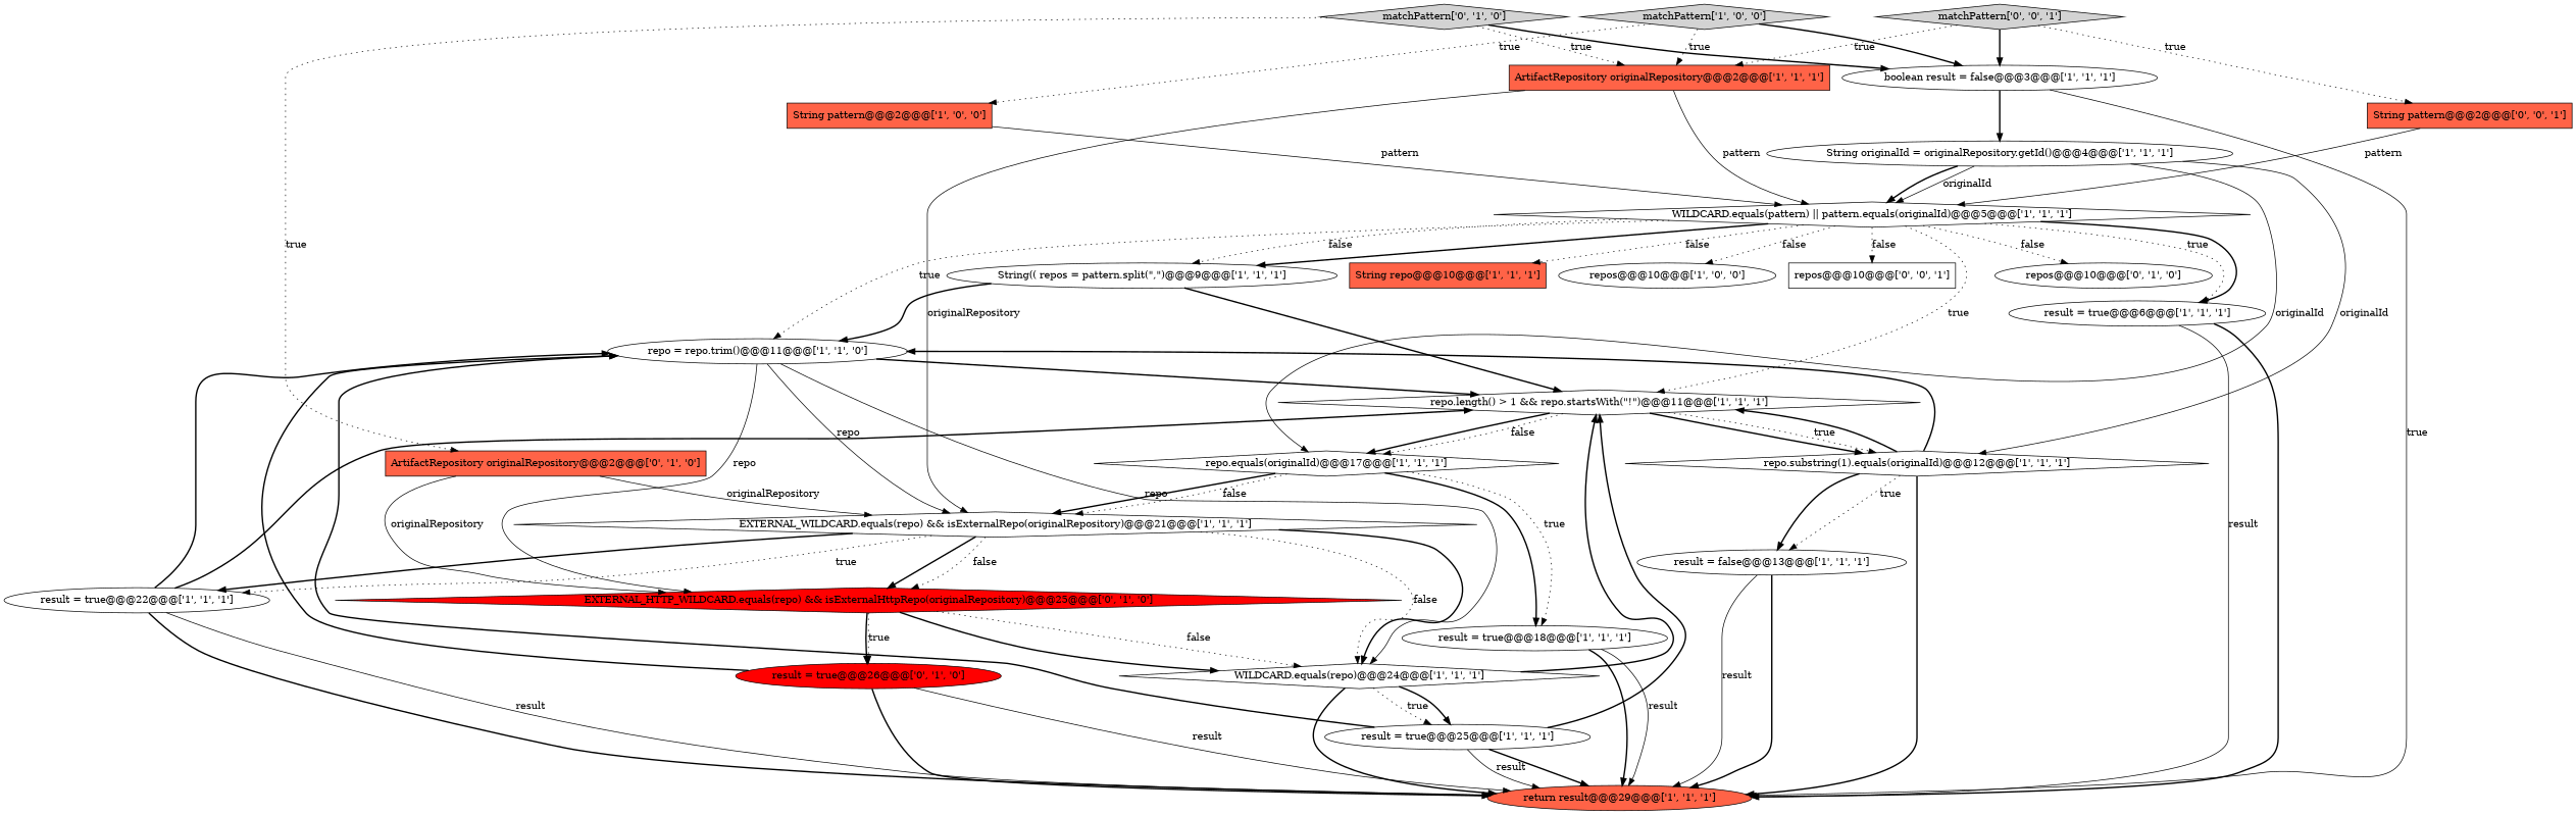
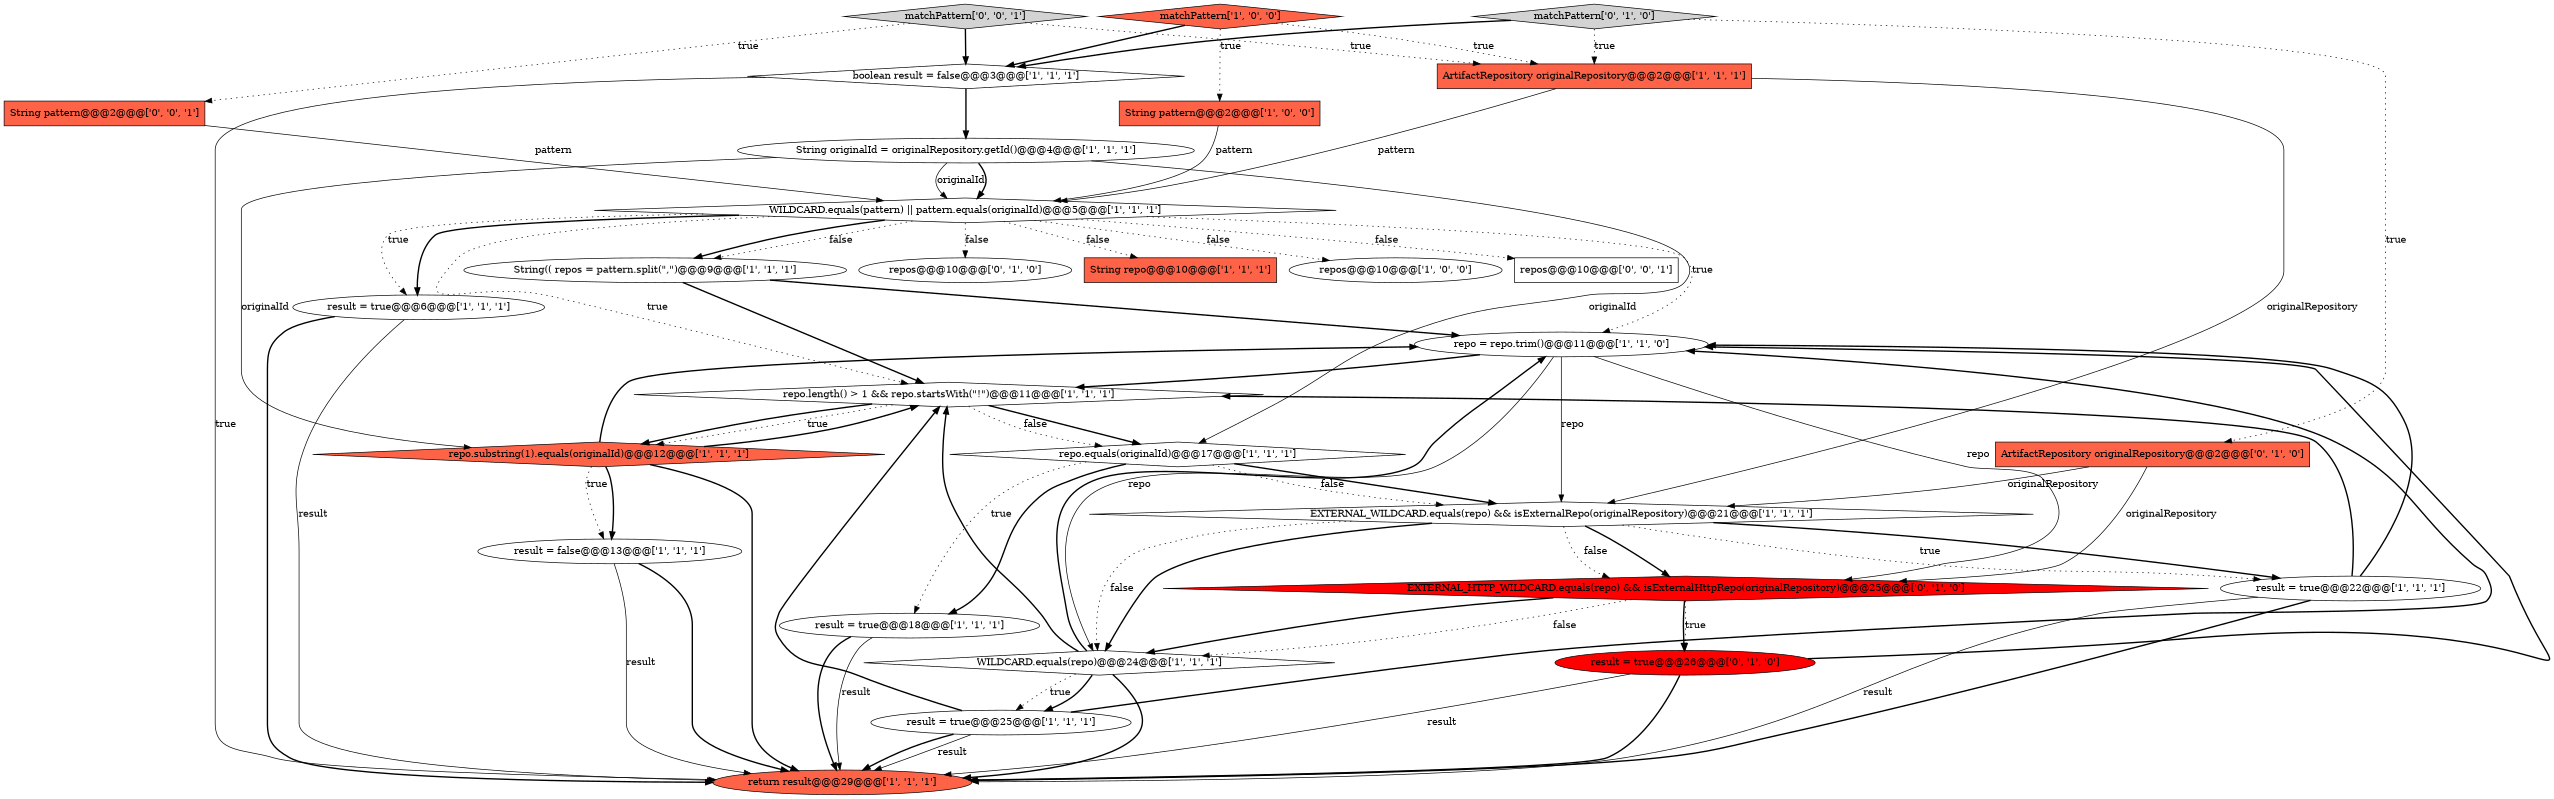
  digraph {
    node [fillcolor=white shape=ellipse style=filled]
    edge [style=bold]
    n1 [fillcolor=tomato label="String pattern@@@2@@@['1', '0', '0']" shape=box]
    n2 [label="WILDCARD.equals(pattern) || pattern.equals(originalId)@@@5@@@['1', '1', '1']" shape=diamond]
    n3 [label="repo = repo.trim()@@@11@@@['1', '1', '0']"]
    n4 [label="repo.length() > 1 && repo.startsWith(\"!\")@@@11@@@['1', '1', '1']" shape=diamond]
    n5 [label="repos@@@10@@@['0', '1', '0']"]
    n6 [label="String(( repos = pattern.split(\",\")@@@9@@@['1', '1', '1']"]
    n7 [fillcolor=tomato label="String repo@@@10@@@['1', '1', '1']" shape=box]
    n8 [label="result = true@@@6@@@['1', '1', '1']"]
    n9 [label="repos@@@10@@@['1', '0', '0']"]
    n10 [label="repos@@@10@@@['0', '0', '1']" shape=box]
    n11 [fillcolor=lightgray label="matchPattern['0', '0', '1']" shape=diamond]
    n12 [fillcolor=tomato label="String pattern@@@2@@@['0', '0', '1']" shape=box]
    n13 [fillcolor=tomato label="ArtifactRepository originalRepository@@@2@@@['1', '1', '1']" shape=box]
-   n14 [label="boolean result = false@@@3@@@['1', '1', '1']"]
+   n14 [label="boolean result = false@@@3@@@['1', '1', '1']" shape=diamond]
    n15 [label="EXTERNAL_WILDCARD.equals(repo) && isExternalRepo(originalRepository)@@@21@@@['1', '1', '1']" shape=diamond]
    n16 [fillcolor=tomato label="return result@@@29@@@['1', '1', '1']"]
    n17 [label="String originalId = originalRepository.getId()@@@4@@@['1', '1', '1']"]
    n18 [fillcolor=tomato label="ArtifactRepository originalRepository@@@2@@@['0', '1', '0']" shape=box]
    n19 [fillcolor=red label="EXTERNAL_HTTP_WILDCARD.equals(repo) && isExternalHttpRepo(originalRepository)@@@25@@@['0', '1', '0']" shape=diamond]
    n20 [label="WILDCARD.equals(repo)@@@24@@@['1', '1', '1']" shape=diamond]
    n21 [fillcolor=red label="result = true@@@26@@@['0', '1', '0']"]
    n22 [label="result = true@@@22@@@['1', '1', '1']"]
    n23 [label="result = true@@@25@@@['1', '1', '1']"]
    n24 [label="repo.equals(originalId)@@@17@@@['1', '1', '1']" shape=diamond]
-   n25 [label="repo.substring(1).equals(originalId)@@@12@@@['1', '1', '1']" shape=diamond]
+   n25 [fillcolor=tomato label="repo.substring(1).equals(originalId)@@@12@@@['1', '1', '1']" shape=diamond]
    n26 [label="result = true@@@18@@@['1', '1', '1']"]
    n27 [label="result = false@@@13@@@['1', '1', '1']"]
-   n28 [fillcolor=lightgray label="matchPattern['1', '0', '0']" shape=diamond]
+   n28 [fillcolor=tomato label="matchPattern['1', '0', '0']" shape=diamond]
    n29 [fillcolor=lightgray label="matchPattern['0', '1', '0']" shape=diamond]
    n1 -> n2 [label=pattern style=solid]
    n2 -> n3 [label=true style=dotted]
    n2 -> n4 [label=true style=dotted]
    n2 -> n5 [label=false style=dotted]
    n2 -> n6 [label=false style=dotted]
    n2 -> n6
    n2 -> n7 [label=false style=dotted]
    n2 -> n8 [label=true style=dotted]
    n2 -> n8
    n2 -> n9 [label=false style=dotted]
    n2 -> n10 [label=false style=dotted]
    n3 -> n4
    n3 -> n15 [label=repo style=solid]
    n3 -> n19 [label=repo style=solid]
    n3 -> n20 [label=repo style=solid]
    n4 -> n24
    n4 -> n24 [label=false style=dotted]
    n4 -> n25
    n4 -> n25 [label=true style=dotted]
    n6 -> n3
    n6 -> n4
    n8 -> n16
    n8 -> n16 [label=result style=solid]
    n11 -> n12 [label=true style=dotted]
    n11 -> n13 [label=true style=dotted]
    n11 -> n14
    n12 -> n2 [label=pattern style=solid]
    n13 -> n2 [label=pattern style=solid]
    n13 -> n15 [label=originalRepository style=solid]
    n14 -> n16 [label=true style=solid]
    n14 -> n17
    n15 -> n19
    n15 -> n19 [label=false style=dotted]
    n15 -> n20
    n15 -> n20 [label=false style=dotted]
    n15 -> n22 [label=true style=dotted]
    n15 -> n22
    n17 -> n2 [label=originalId style=solid]
    n17 -> n2
    n17 -> n24 [label=originalId style=solid]
    n17 -> n25 [label=originalId style=solid]
    n18 -> n15 [label=originalRepository style=solid]
    n18 -> n19 [label=originalRepository style=solid]
    n19 -> n20 [label=false style=dotted]
    n19 -> n20
    n19 -> n21 [label=true style=dotted]
    n19 -> n21
+   n20 -> n3
    n20 -> n4
    n20 -> n16
    n20 -> n23 [label=true style=dotted]
    n20 -> n23
    n21 -> n3
    n21 -> n16
    n21 -> n16 [label=result style=solid]
    n22 -> n3
    n22 -> n4
    n22 -> n16 [label=result style=solid]
    n22 -> n16
    n23 -> n3
    n23 -> n4
    n23 -> n16
    n23 -> n16 [label=result style=solid]
    n24 -> n15
    n24 -> n15 [label=false style=dotted]
    n24 -> n26
    n24 -> n26 [label=true style=dotted]
    n25 -> n3
    n25 -> n4
    n25 -> n16
    n25 -> n27
    n25 -> n27 [label=true style=dotted]
    n26 -> n16
    n26 -> n16 [label=result style=solid]
    n27 -> n16
    n27 -> n16 [label=result style=solid]
    n28 -> n1 [label=true style=dotted]
    n28 -> n13 [label=true style=dotted]
    n28 -> n14
    n29 -> n13 [label=true style=dotted]
    n29 -> n14
    n29 -> n18 [label=true style=dotted]
  }
